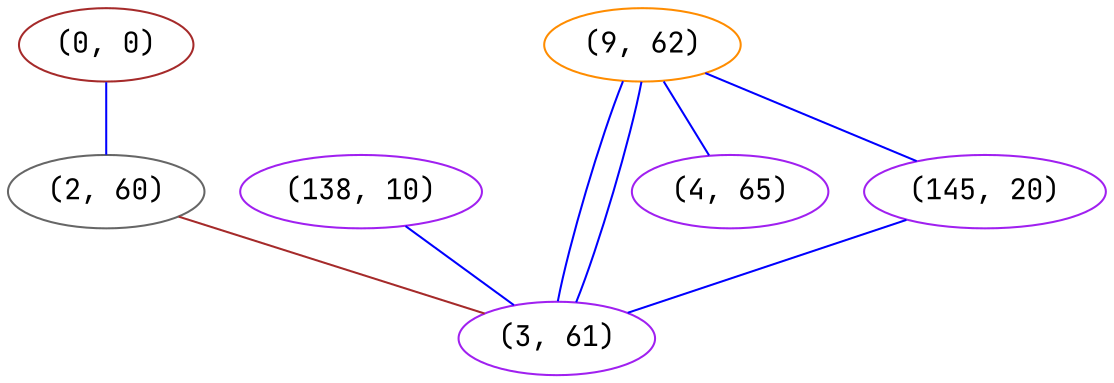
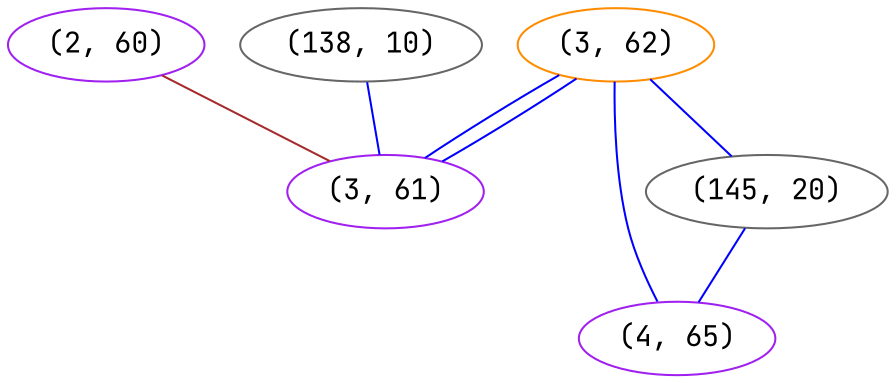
  graph {
    fontname="JetBrains Mono"
    node [color=purple fontname="JetBrains Mono"]
    edge [color=blue fontname="JetBrains Mono" weight=1]
-   "(0, 0)" [color=brown]
-   "(2, 60)" [color=gray40]
+   "(2, 60)"
    "(3, 61)"
-   "(138, 10)"
+   "(138, 10)" [color=gray40]
    n5 [label="(4, 65)"]
-   "(145, 20)"
-   "(3, 62)" [color=darkorange label="(9, 62)"]
-   "(0, 0)" -- "(2, 60)" [weight=4]
+   "(145, 20)" [color=gray40]
+   "(3, 62)" [color=darkorange]
    "(2, 60)" -- "(3, 61)" [color=brown]
    "(138, 10)" -- "(3, 61)"
-   "(145, 20)" -- "(3, 61)"
+   "(145, 20)" -- n5
    "(3, 62)" -- "(3, 61)"
    "(3, 62)" -- "(3, 61)"
    "(3, 62)" -- n5
    "(3, 62)" -- "(145, 20)"
  }
